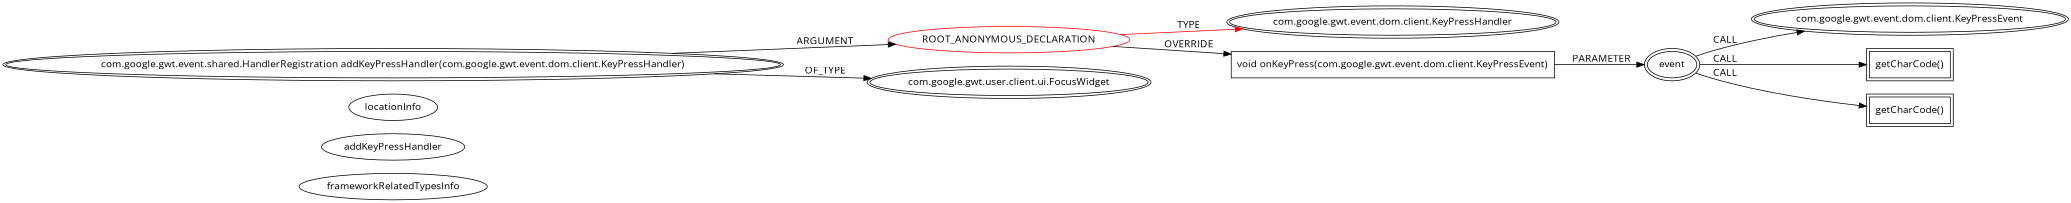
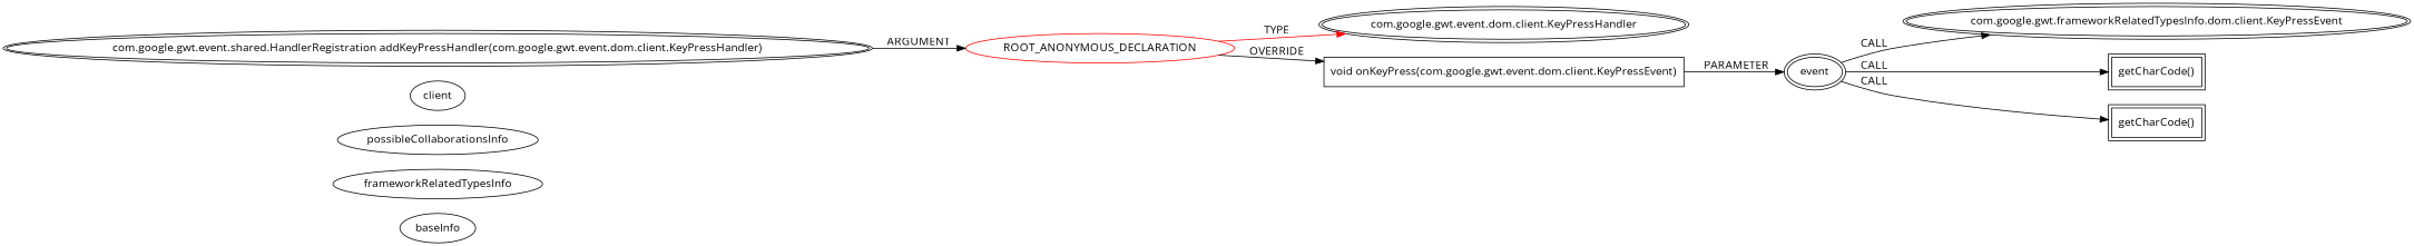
  digraph {
    fontname="Open Sans"
    rankdir=LR
    node [fontname="Open Sans" isFrameworkType=true peripheries=2]
    edge [fontname="Open Sans"]
+   baseInfo [category=extension_graph graphId=4318 isAnonymous=true possibleRelation=false isFrameworkType="" peripheries=""]
    frameworkRelatedTypesInfo [0="com.google.gwt.event.dom.client.KeyPressHandler" isFrameworkType="" peripheries=""]
-   possibleCollaborationsInfo [label=addKeyPressHandler isFrameworkType="" peripheries=""]
-   locationInfo [contextSignature="void onModuleLoad()" filePath="/pkamenarsky-ocean/ocean-master/src/com/eleven/client/gl/GL_hl.java" graphId=4318 projectName="pkamenarsky-ocean" isFrameworkType="" peripheries=""]
+   possibleCollaborationsInfo [isFrameworkType="" peripheries=""]
+   locationInfo [contextSignature="void onModuleLoad()" filePath="/pkamenarsky-ocean/ocean-master/src/com/eleven/client/gl/GL_hl.java" graphId=4318 projectName="pkamenarsky-ocean" label=client isFrameworkType="" peripheries=""]
    n5 [color=red isFrameworkType=false label=ROOT_ANONYMOUS_DECLARATION vertexType=ROOT_ANONYMOUS_DECLARATION peripheries=""]
    n6 [label="com.google.gwt.event.dom.client.KeyPressHandler" vertexType=FRAMEWORK_INTERFACE_TYPE]
    n7 [isFrameworkType=false label="void onKeyPress(com.google.gwt.event.dom.client.KeyPressEvent)" shape=box vertexType=OVERRIDING_METHOD_DECLARATION peripheries=""]
    n8 [label=event vertexType=PARAMETER_DECLARATION]
    n9 [label="com.google.gwt.event.shared.HandlerRegistration addKeyPressHandler(com.google.gwt.event.dom.client.KeyPressHandler)" vertexType=OUTSIDE_CALL]
-   n10 [label="com.google.gwt.user.client.ui.FocusWidget" vertexType=FRAMEWORK_CLASS_TYPE]
-   n11 [label="com.google.gwt.event.dom.client.KeyPressEvent" vertexType=FRAMEWORK_CLASS_TYPE]
+   n11 [label="com.google.gwt.frameworkRelatedTypesInfo.dom.client.KeyPressEvent" vertexType=FRAMEWORK_CLASS_TYPE]
    n12 [label="getCharCode()" shape=box vertexType=INSIDE_CALL]
    n13 [label="getCharCode()" shape=box vertexType=INSIDE_CALL]
    n5 -> n6 [color=red label=TYPE]
    n5 -> n7 [label=OVERRIDE]
    n7 -> n8 [label=PARAMETER]
    n8 -> n11 [label=CALL]
    n8 -> n12 [label=CALL]
    n8 -> n13 [label=CALL]
    n9 -> n5 [label=ARGUMENT]
-   n9 -> n10 [label=OF_TYPE]
  }
